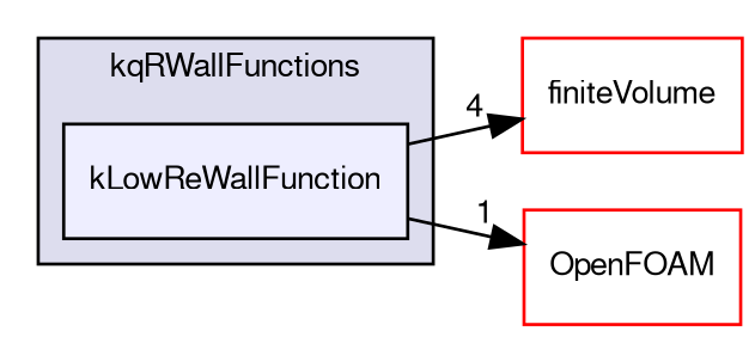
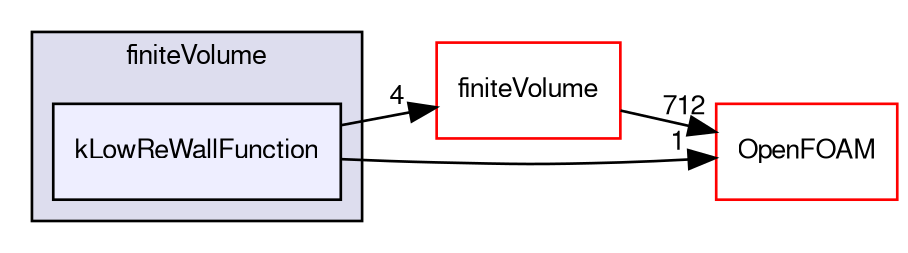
  digraph {
    compound=true
    rankdir=LR
    node [fontname=FreeSans fontsize=10 shape=box color=red]
    edge [labeldistance=1.5 labelfontname=FreeSans labelfontsize=10]
    n1 [fillcolor="#eeeeff" label=kLowReWallFunction pencolor=black style=filled color=""]
    n2 [label=finiteVolume]
    n3 [label=OpenFOAM]
    subgraph cluster_1 {
      bgcolor="#ddddee"
      fontname=FreeSans
      fontsize=10
-     label=kqRWallFunctions
+     label=finiteVolume
      pencolor=black
      n1
    }
    n1 -> n2 [headlabel=4]
    n1 -> n3 [headlabel=1]
+   n2 -> n3 [headlabel=712]
  }
